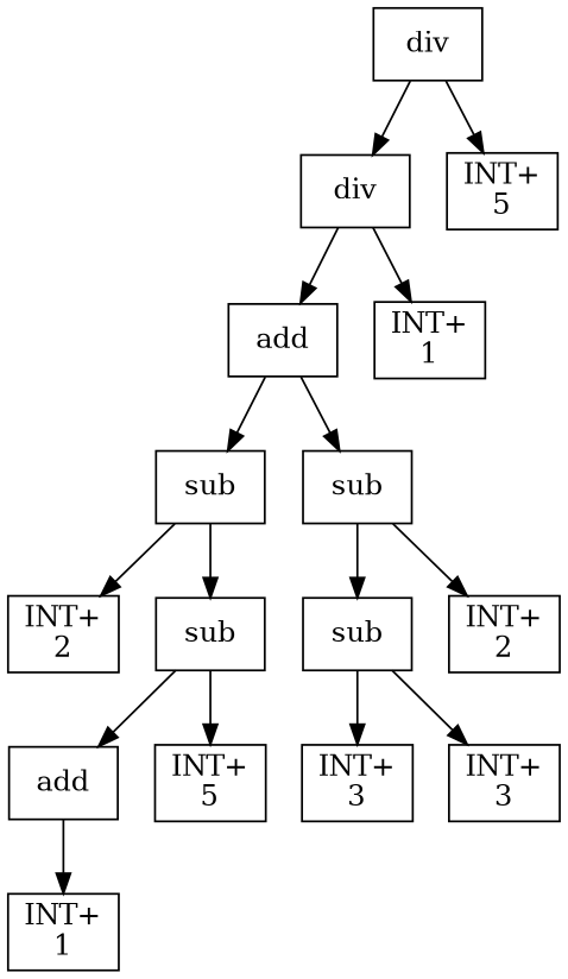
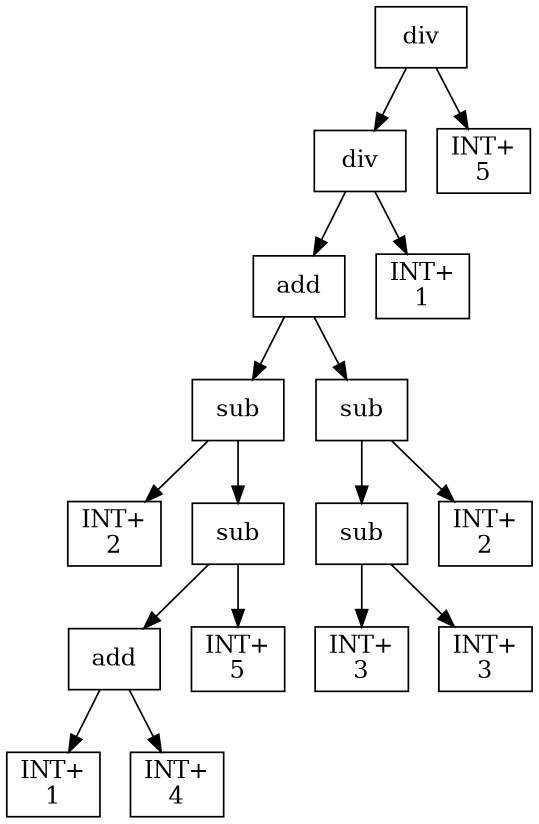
  digraph {
    node [shape=box]
    n1 [label=div]
    n2 [label=div]
    n3 [label="INT+\n5"]
    n4 [label=add]
    n5 [label="INT+\n1"]
    n6 [label=sub]
    n7 [label=sub]
    n8 [label="INT+\n2"]
    n9 [label=sub]
    n10 [label=add]
    n11 [label="INT+\n5"]
    n12 [label="INT+\n1"]
+   n13 [label="INT+\n4"]
    n14 [label=sub]
    n15 [label="INT+\n2"]
    n16 [label="INT+\n3"]
    n17 [label="INT+\n3"]
    n1 -> n2
    n1 -> n3
    n2 -> n4
    n2 -> n5
    n4 -> n6
    n4 -> n7
    n6 -> n8
    n6 -> n9
    n7 -> n14
    n7 -> n15
    n9 -> n10
    n9 -> n11
    n10 -> n12
+   n10 -> n13
    n14 -> n16
    n14 -> n17
  }
